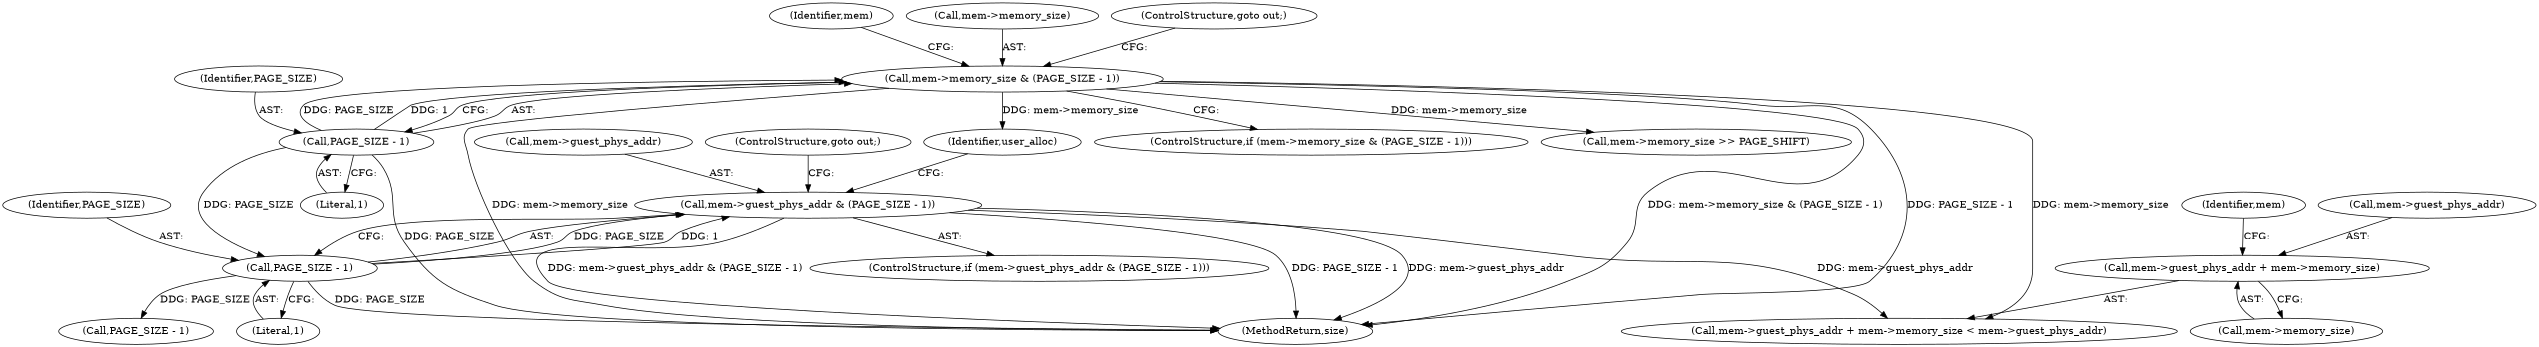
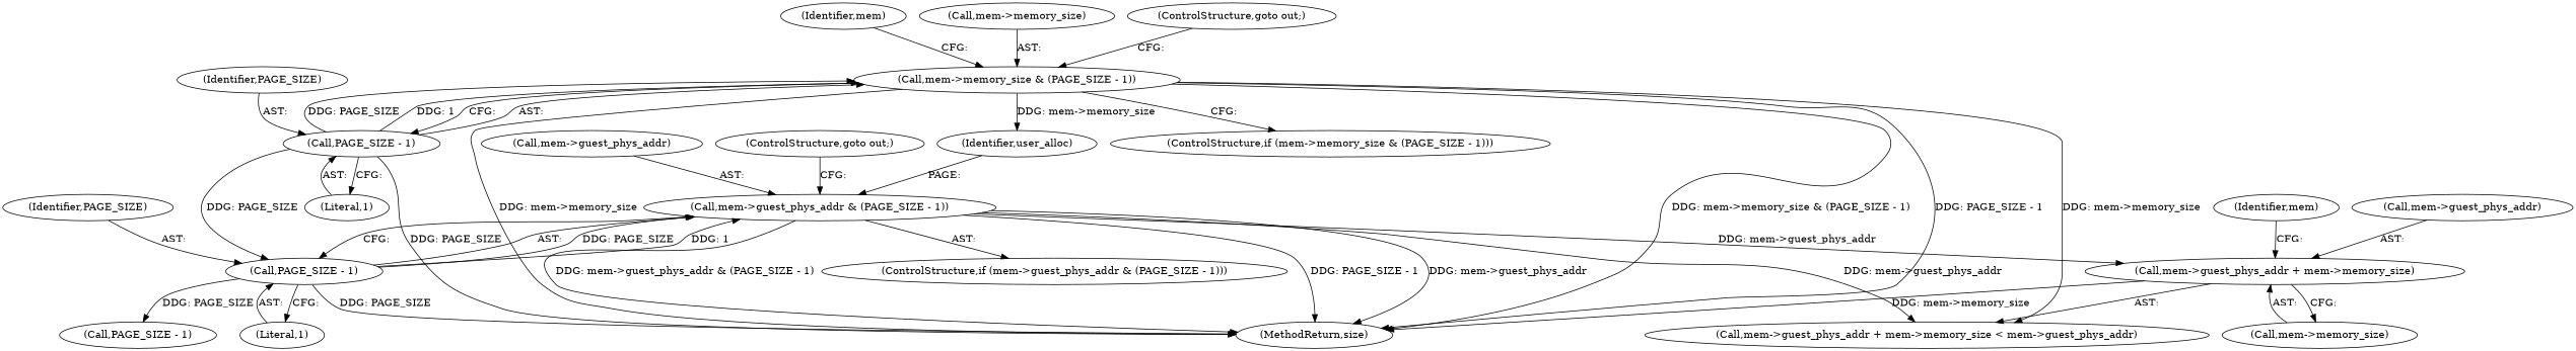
  digraph {
    n1 [label="(Call,mem->guest_phys_addr + mem->memory_size)"]
    n2 [label="(MethodReturn,size)"]
    n3 [label="(Call,mem->guest_phys_addr + mem->memory_size < mem->guest_phys_addr)"]
    n4 [label="(Call,mem->memory_size)"]
    n5 [label="(Call,mem->guest_phys_addr & (PAGE_SIZE - 1))"]
    n6 [label="(Call,PAGE_SIZE - 1)"]
    n7 [label="(ControlStructure,if (mem->guest_phys_addr & (PAGE_SIZE - 1)))"]
    n8 [label="(Literal,1)"]
    n9 [label="(Call,PAGE_SIZE - 1)"]
    n10 [label="(Call,PAGE_SIZE - 1)"]
    n11 [label="(Call,mem->memory_size & (PAGE_SIZE - 1))"]
    n12 [label="(Literal,1)"]
    n13 [label="(ControlStructure,if (mem->memory_size & (PAGE_SIZE - 1)))"]
-   n14 [label="(Call,mem->memory_size >> PAGE_SHIFT)"]
    n15 [label="(Identifier,user_alloc)"]
    n16 [label="(Identifier,mem)"]
    n17 [label="(Call,mem->guest_phys_addr)"]
    n18 [label="(Call,mem->guest_phys_addr)"]
    n19 [label="(Identifier,mem)"]
    n20 [label="(ControlStructure,goto out;)"]
    n21 [label="(Identifier,PAGE_SIZE)"]
    n22 [label="(Call,mem->memory_size)"]
    n23 [label="(ControlStructure,goto out;)"]
    n24 [label="(Identifier,PAGE_SIZE)"]
+   n1 -> n2 [label="DDG: mem->memory_size"]
    n1 -> n3 [label="AST: "]
    n1 -> n4 [label="CFG: "]
    n4 -> n1 [label="AST: "]
+   n5 -> n1 [label="DDG: mem->guest_phys_addr"]
    n5 -> n2 [label="DDG: PAGE_SIZE - 1"]
    n5 -> n2 [label="DDG: mem->guest_phys_addr"]
    n5 -> n2 [label="DDG: mem->guest_phys_addr & (PAGE_SIZE - 1)"]
    n5 -> n3 [label="DDG: mem->guest_phys_addr"]
    n5 -> n6 [label="CFG: "]
    n5 -> n7 [label="AST: "]
    n6 -> n2 [label="DDG: PAGE_SIZE"]
    n6 -> n5 [label="AST: "]
    n6 -> n5 [label="DDG: PAGE_SIZE"]
    n6 -> n5 [label="DDG: 1"]
    n6 -> n8 [label="CFG: "]
    n6 -> n9 [label="DDG: PAGE_SIZE"]
    n8 -> n6 [label="AST: "]
    n10 -> n2 [label="DDG: PAGE_SIZE"]
    n10 -> n6 [label="DDG: PAGE_SIZE"]
    n10 -> n11 [label="AST: "]
    n10 -> n11 [label="DDG: PAGE_SIZE"]
    n10 -> n11 [label="DDG: 1"]
    n10 -> n12 [label="CFG: "]
    n11 -> n2 [label="DDG: mem->memory_size"]
    n11 -> n2 [label="DDG: mem->memory_size & (PAGE_SIZE - 1)"]
    n11 -> n2 [label="DDG: PAGE_SIZE - 1"]
    n11 -> n3 [label="DDG: mem->memory_size"]
    n11 -> n10 [label="CFG: "]
    n11 -> n13 [label="CFG: "]
-   n11 -> n14 [label="DDG: mem->memory_size"]
    n11 -> n15 [label="DDG: mem->memory_size"]
    n12 -> n10 [label="AST: "]
-   n15 -> n5 [label="CFG: "]
+   n15 -> n5 [label="PAGE: "]
    n16 -> n1 [label="CFG: "]
    n17 -> n1 [label="AST: "]
    n18 -> n5 [label="AST: "]
    n19 -> n11 [label="CFG: "]
    n20 -> n5 [label="CFG: "]
    n21 -> n6 [label="AST: "]
    n22 -> n11 [label="AST: "]
    n23 -> n11 [label="CFG: "]
    n24 -> n10 [label="AST: "]
  }
